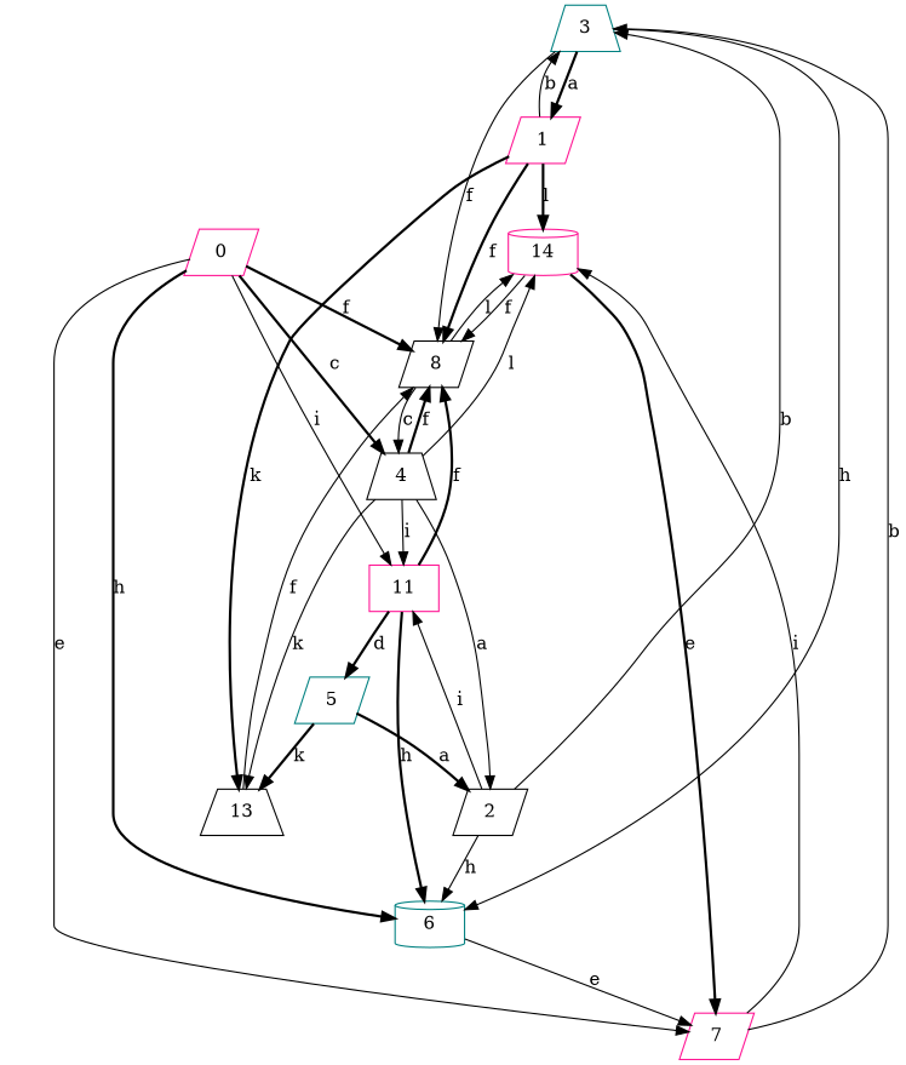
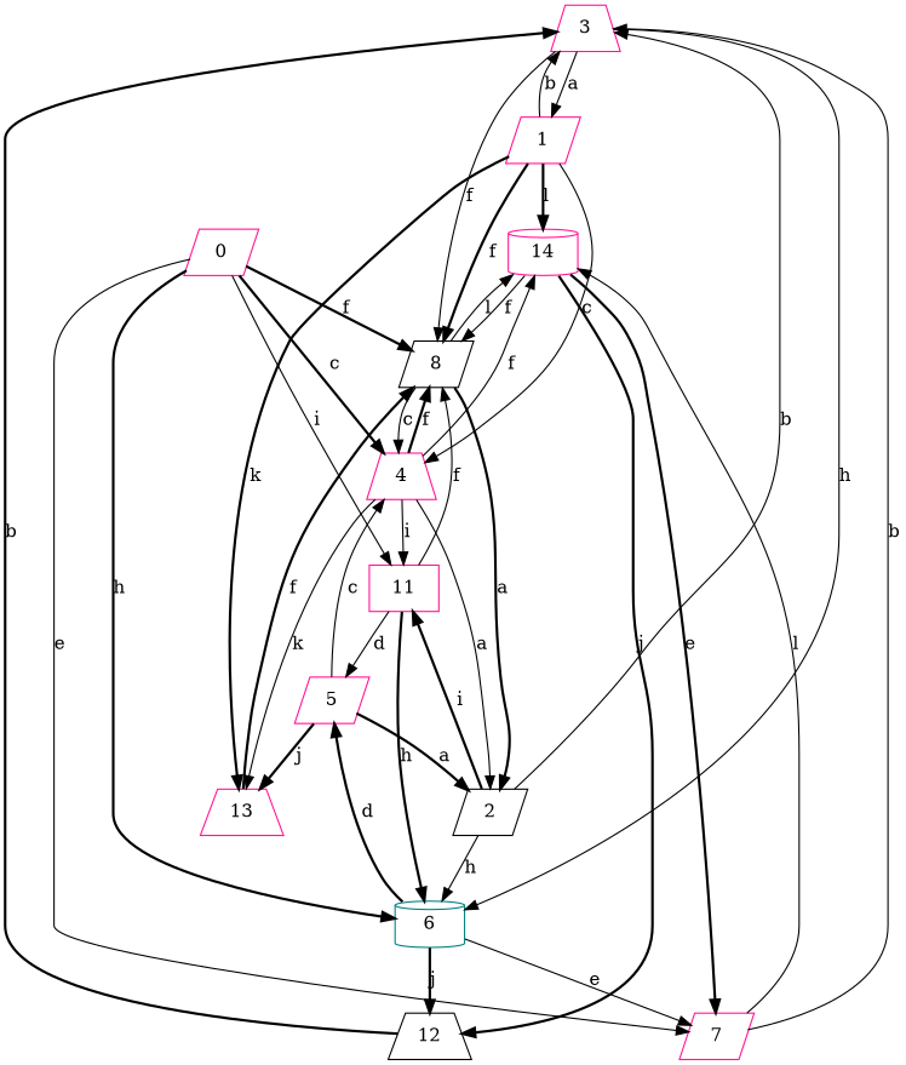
  strict digraph {
    node [color=deeppink shape=parallelogram]
    edge [style=solid]
-   3 [color=teal shape=trapezium]
+   3 [shape=trapezium]
    1
-   4 [color=black shape=trapezium]
+   4 [shape=trapezium]
    8 [color=black]
-   13 [color=black shape=trapezium]
+   13 [shape=trapezium]
    14 [shape=cylinder]
    n7 [color=teal label=6 shape=cylinder]
    2 [color=black]
    11 [shape=box]
    7
-   5 [color=teal]
+   12 [color=black shape=trapezium]
+   5
    0
-   3 -> 1 [label=a style=bold]
+   3 -> 1 [label=a]
    3 -> 8 [label=f]
    3 -> n7 [label=h]
    1 -> 3 [label=b]
+   1 -> 4 [label=c]
    1 -> 8 [label=f style=bold]
    1 -> 13 [label=k style=bold]
    1 -> 14 [label=l style=bold]
    4 -> 8 [label=f style=bold]
    4 -> 13 [label=k]
-   4 -> 14 [label=l]
+   4 -> 14 [label=f]
    4 -> 2 [label=a]
    4 -> 11 [label=i]
    8 -> 4 [label=c]
    8 -> 14 [label=l]
-   13 -> 8 [label=f]
+   8 -> 2 [label=a style=bold]
+   13 -> 8 [label=f style=bold]
    14 -> 8 [label=f]
    14 -> 7 [label=e style=bold]
+   14 -> 12 [label=j style=bold]
    n7 -> 7 [label=e]
+   n7 -> 12 [label=j style=bold]
+   n7 -> 5 [label=d style=bold]
    2 -> 3 [label=b]
    2 -> n7 [label=h]
-   2 -> 11 [label=i]
-   11 -> 8 [label=f style=bold]
+   2 -> 11 [label=i style=bold]
+   11 -> 8 [label=f]
    11 -> n7 [label=h style=bold]
-   11 -> 5 [label=d style=bold]
+   11 -> 5 [label=d]
    7 -> 3 [label=b]
-   7 -> 14 [label=i]
-   5 -> 13 [label=k style=bold]
+   7 -> 14 [label=l]
+   12 -> 3 [label=b style=bold]
+   5 -> 4 [label=c]
+   5 -> 13 [label=j style=bold]
    5 -> 2 [label=a style=bold]
    0 -> 4 [label=c style=bold]
    0 -> 8 [label=f style=bold]
    0 -> n7 [label=h style=bold]
    0 -> 11 [label=i]
    0 -> 7 [label=e]
  }
